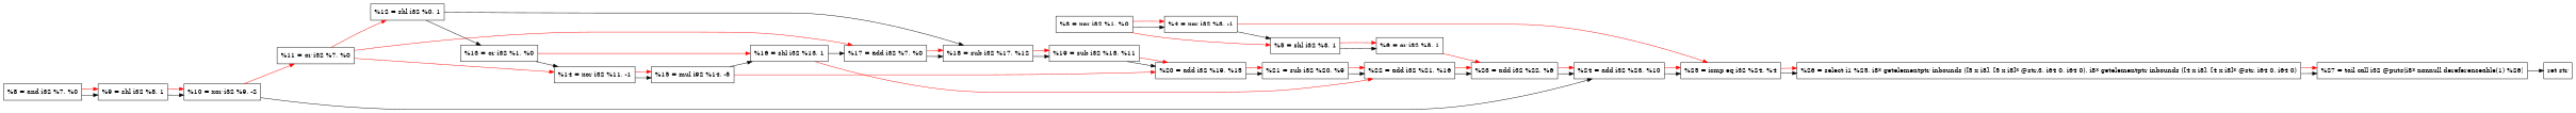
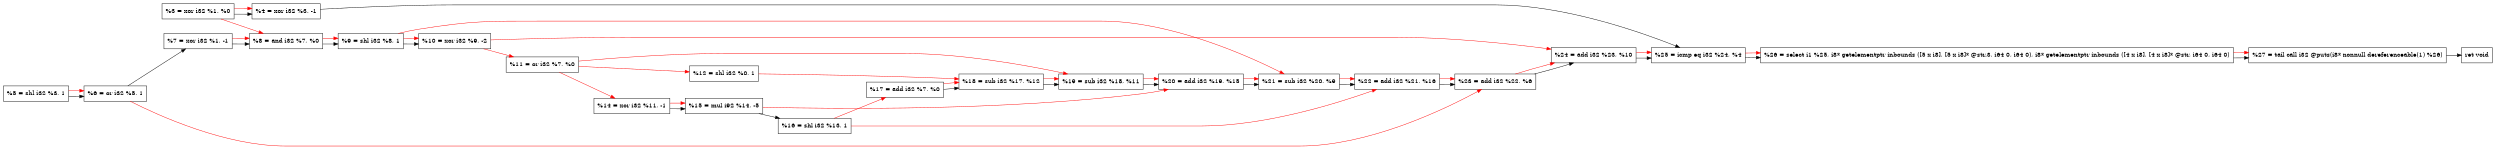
  digraph {
    rankdir=LR
    node [shape=record]
    edge [color=red]
    n1 [label="  %3 = xor i32 %1, %0"]
    n2 [label="  %4 = xor i32 %3, -1"]
    n3 [label="  %5 = shl i32 %3, 1"]
    n4 [label="  %25 = icmp eq i32 %24, %4"]
    n5 [label="  %6 = or i32 %5, 1"]
    n6 [label="  %26 = select i1 %25, i8* getelementptr inbounds ([5 x i8], [5 x i8]* @str.3, i64 0, i64 0), i8* getelementptr inbounds ([4 x i8], [4 x i8]* @str, i64 0, i64 0)"]
+   n7 [label="  %7 = xor i32 %1, -1"]
    n8 [label="  %23 = add i32 %22, %6"]
    n9 [label="  %8 = and i32 %7, %0"]
    n10 [label="  %24 = add i32 %23, %10"]
    n11 [label="  %9 = shl i32 %8, 1"]
    n12 [label="  %11 = or i32 %7, %0"]
    n13 [label="  %12 = shl i32 %0, 1"]
    n14 [label="  %14 = xor i32 %11, -1"]
    n15 [label="  %19 = sub i32 %18, %11"]
    n16 [label="  %17 = add i32 %7, %0"]
    n17 [label="  %18 = sub i32 %17, %12"]
    n18 [label="  %10 = xor i32 %9, -2"]
    n19 [label="  %21 = sub i32 %20, %9"]
    n20 [label="  %22 = add i32 %21, %16"]
-   n21 [label="  %13 = or i32 %1, %0"]
    n22 [label="%15 = mul i92 %14, -5"]
    n23 [label="  %20 = add i32 %19, %15"]
    n24 [label="  %16 = shl i32 %13, 1"]
    n25 [label="  %27 = tail call i32 @puts(i8* nonnull dereferenceable(1) %26)"]
-   n26 [label="ret str"]
+   n26 [label="  ret void"]
    n1 -> n2 [color=""]
    n1 -> n2
-   n1 -> n3
-   n2 -> n3 [color=""]
-   n2 -> n4
+   n1 -> n9
+   n2 -> n4 [color=black]
    n3 -> n5 [color=""]
    n3 -> n5
    n4 -> n6 [color=""]
    n4 -> n6
+   n5 -> n7 [color=""]
    n5 -> n8
    n6 -> n25 [color=""]
    n6 -> n25
+   n7 -> n9 [color=""]
+   n7 -> n9
    n8 -> n10 [color=""]
    n8 -> n10
    n9 -> n11 [color=""]
    n9 -> n11
    n10 -> n4 [color=""]
    n10 -> n4
    n11 -> n18 [color=""]
    n11 -> n18
+   n11 -> n19
    n12 -> n13
    n12 -> n14
-   n12 -> n16
-   n13 -> n17 [color=black]
-   n13 -> n21 [color=""]
+   n12 -> n15
+   n13 -> n17
    n14 -> n22 [color=""]
    n14 -> n22
    n15 -> n23 [color=""]
    n15 -> n23
    n16 -> n17 [color=""]
    n16 -> n17
    n17 -> n15 [color=""]
    n17 -> n15
-   n18 -> n10 [color=black]
+   n18 -> n10
    n18 -> n12
    n19 -> n20 [color=""]
    n19 -> n20
    n20 -> n8 [color=""]
    n20 -> n8
-   n21 -> n14 [color=""]
-   n21 -> n24
    n22 -> n23
    n22 -> n24 [color=""]
    n23 -> n19 [color=""]
    n23 -> n19
-   n24 -> n16 [color=""]
+   n24 -> n16
    n24 -> n20
    n25 -> n26 [color=""]
  }
